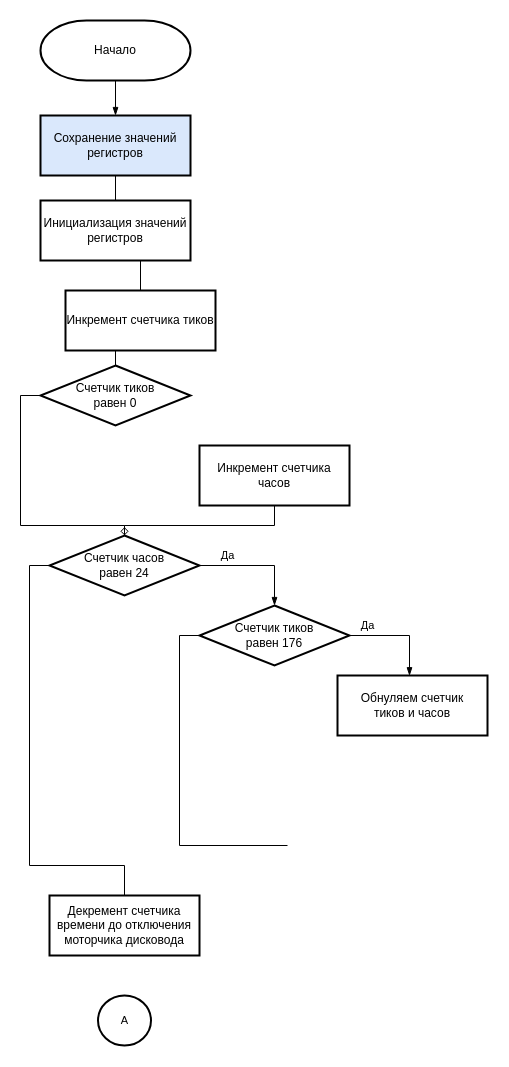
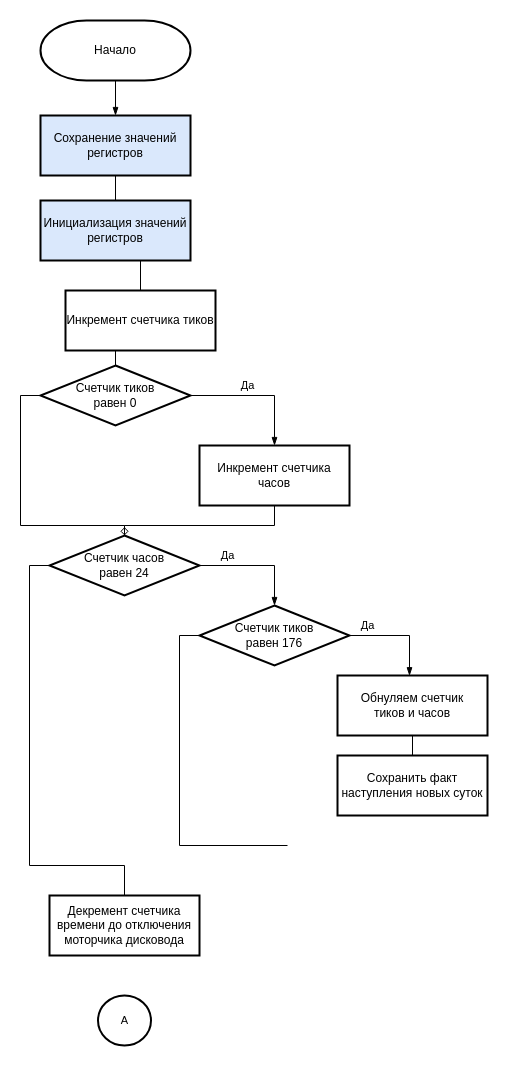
  <mxCell id="0" />
  <mxCell id="1" parent="0" />
  <mxCell id="2" style="edgeStyle=orthogonalEdgeStyle;rounded=0;orthogonalLoop=1;jettySize=auto;html=1;exitX=0.5;exitY=1;exitDx=0;exitDy=0;exitPerimeter=0;entryX=0.5;entryY=0;entryDx=0;entryDy=0;fontSize=11;endArrow=blockThin;endFill=1;" parent="1" source="3" target="5" edge="1"><mxGeometry relative="1" as="geometry" /></mxCell>
  <mxCell id="3" value="Начало" style="strokeWidth=2;html=1;shape=mxgraph.flowchart.terminator;whiteSpace=wrap;" parent="1" vertex="1"><mxGeometry x="40" y="20" width="150" height="60" as="geometry" /></mxCell>
  <mxCell id="4" style="edgeStyle=orthogonalEdgeStyle;rounded=0;orthogonalLoop=1;jettySize=auto;html=1;exitX=0.5;exitY=1;exitDx=0;exitDy=0;entryX=0.5;entryY=0;entryDx=0;entryDy=0;endArrow=none;endFill=0;fontSize=11;" parent="1" source="5" target="7" edge="1"><mxGeometry relative="1" as="geometry" /></mxCell>
  <mxCell id="5" value="Сохранение значений регистров" style="rounded=0;whiteSpace=wrap;html=1;absoluteArcSize=1;arcSize=14;strokeWidth=2;fillColor=#dae8fc;" parent="1" vertex="1"><mxGeometry x="40" y="115" width="150" height="60" as="geometry" /></mxCell>
  <mxCell id="6" style="edgeStyle=orthogonalEdgeStyle;rounded=0;orthogonalLoop=1;jettySize=auto;html=1;exitX=0.5;exitY=1;exitDx=0;exitDy=0;entryX=0.5;entryY=0;entryDx=0;entryDy=0;endArrow=none;endFill=0;fontSize=11;" parent="1" source="7" target="11" edge="1"><mxGeometry relative="1" as="geometry" /></mxCell>
- <mxCell id="7" value="Инициализация значений регистров" style="rounded=0;whiteSpace=wrap;html=1;absoluteArcSize=1;arcSize=14;strokeWidth=2;" parent="1" vertex="1"><mxGeometry x="40" y="200" width="150" height="60" as="geometry" /></mxCell>
+ <mxCell id="7" value="Инициализация значений регистров" style="rounded=0;whiteSpace=wrap;html=1;absoluteArcSize=1;arcSize=14;strokeWidth=2;fillColor=#dae8fc;" parent="1" vertex="1"><mxGeometry x="40" y="200" width="150" height="60" as="geometry" /></mxCell>
+ <mxCell id="8" style="edgeStyle=orthogonalEdgeStyle;rounded=0;orthogonalLoop=1;jettySize=auto;html=1;exitX=0.5;exitY=1;exitDx=0;exitDy=0;entryX=0.5;entryY=0;entryDx=0;entryDy=0;endArrow=none;endFill=0;fontSize=11;" parent="1" source="9" target="23" edge="1"><mxGeometry relative="1" as="geometry" /></mxCell>
  <mxCell id="9" value="Обнуляем счетчик&lt;br&gt;тиков и часов" style="rounded=0;whiteSpace=wrap;html=1;absoluteArcSize=1;arcSize=14;strokeWidth=2;" parent="1" vertex="1"><mxGeometry x="337" y="675" width="150" height="60" as="geometry" /></mxCell>
  <mxCell id="10" style="edgeStyle=orthogonalEdgeStyle;rounded=0;orthogonalLoop=1;jettySize=auto;html=1;exitX=0.5;exitY=1;exitDx=0;exitDy=0;entryX=0.5;entryY=0;entryDx=0;entryDy=0;entryPerimeter=0;endArrow=none;endFill=0;fontSize=11;" parent="1" source="11" target="14" edge="1"><mxGeometry relative="1" as="geometry" /></mxCell>
  <mxCell id="11" value="Инкремент счетчика тиков" style="rounded=0;whiteSpace=wrap;html=1;absoluteArcSize=1;arcSize=14;strokeWidth=2;" parent="1" vertex="1"><mxGeometry x="65" y="290" width="150" height="60" as="geometry" /></mxCell>
  <mxCell id="12" style="edgeStyle=orthogonalEdgeStyle;rounded=0;orthogonalLoop=1;jettySize=auto;html=1;exitX=0;exitY=0.5;exitDx=0;exitDy=0;exitPerimeter=0;entryX=0.5;entryY=0;entryDx=0;entryDy=0;entryPerimeter=0;endArrow=none;endFill=0;fontSize=11;" parent="1" source="14" target="19" edge="1"><mxGeometry relative="1" as="geometry"><Array as="points"><mxPoint x="20" y="395" /><mxPoint x="20" y="525" /><mxPoint x="124" y="525" /></Array></mxGeometry></mxCell>
+ <mxCell id="13" value="Да" style="edgeStyle=orthogonalEdgeStyle;rounded=0;orthogonalLoop=1;jettySize=auto;html=1;exitX=1;exitY=0.5;exitDx=0;exitDy=0;exitPerimeter=0;entryX=0.5;entryY=0;entryDx=0;entryDy=0;endArrow=blockThin;endFill=1;fontSize=11;" parent="1" source="14" target="16" edge="1"><mxGeometry x="-0.148" y="10" relative="1" as="geometry"><mxPoint as="offset" /></mxGeometry></mxCell>
  <mxCell id="14" value="Счетчик тиков&lt;br&gt;равен 0" style="strokeWidth=2;html=1;shape=mxgraph.flowchart.decision;whiteSpace=wrap;rounded=1;" parent="1" vertex="1"><mxGeometry x="40" y="365" width="150" height="60" as="geometry" /></mxCell>
  <mxCell id="15" style="edgeStyle=orthogonalEdgeStyle;rounded=0;orthogonalLoop=1;jettySize=auto;html=1;exitX=0.5;exitY=1;exitDx=0;exitDy=0;entryX=0.5;entryY=0;entryDx=0;entryDy=0;entryPerimeter=0;endArrow=diamond;endFill=0;fontSize=11;" parent="1" source="16" target="19" edge="1"><mxGeometry relative="1" as="geometry"><Array as="points"><mxPoint x="274" y="525" /><mxPoint x="124" y="525" /></Array></mxGeometry></mxCell>
  <mxCell id="16" value="Инкремент счетчика часов" style="rounded=0;whiteSpace=wrap;html=1;absoluteArcSize=1;arcSize=14;strokeWidth=2;" parent="1" vertex="1"><mxGeometry x="199" y="445" width="150" height="60" as="geometry" /></mxCell>
  <mxCell id="17" value="Да" style="edgeStyle=orthogonalEdgeStyle;rounded=0;orthogonalLoop=1;jettySize=auto;html=1;exitX=1;exitY=0.5;exitDx=0;exitDy=0;exitPerimeter=0;entryX=0.5;entryY=0;entryDx=0;entryDy=0;entryPerimeter=0;endArrow=blockThin;endFill=1;fontSize=11;" parent="1" source="19" target="22" edge="1"><mxGeometry x="-0.513" y="10" relative="1" as="geometry"><mxPoint as="offset" /></mxGeometry></mxCell>
  <mxCell id="18" style="edgeStyle=orthogonalEdgeStyle;rounded=0;orthogonalLoop=1;jettySize=auto;html=1;exitX=0;exitY=0.5;exitDx=0;exitDy=0;exitPerimeter=0;entryX=0.5;entryY=0;entryDx=0;entryDy=0;endArrow=none;endFill=0;fontSize=11;" parent="1" source="19" target="24" edge="1"><mxGeometry relative="1" as="geometry"><Array as="points"><mxPoint x="29" y="565" /><mxPoint x="29" y="865" /><mxPoint x="124" y="865" /></Array></mxGeometry></mxCell>
  <mxCell id="19" value="Счетчик часов &lt;br&gt;равен 24" style="strokeWidth=2;html=1;shape=mxgraph.flowchart.decision;whiteSpace=wrap;rounded=1;" parent="1" vertex="1"><mxGeometry x="49" y="535" width="150" height="60" as="geometry" /></mxCell>
  <mxCell id="20" value="Да" style="edgeStyle=orthogonalEdgeStyle;rounded=0;orthogonalLoop=1;jettySize=auto;html=1;exitX=1;exitY=0.5;exitDx=0;exitDy=0;exitPerimeter=0;entryX=0.48;entryY=0.004;entryDx=0;entryDy=0;entryPerimeter=0;endArrow=blockThin;endFill=1;fontSize=11;" parent="1" source="22" target="9" edge="1"><mxGeometry x="-0.641" y="10" relative="1" as="geometry"><mxPoint as="offset" /></mxGeometry></mxCell>
  <mxCell id="21" style="edgeStyle=orthogonalEdgeStyle;rounded=0;orthogonalLoop=1;jettySize=auto;html=1;exitX=0;exitY=0.5;exitDx=0;exitDy=0;exitPerimeter=0;endArrow=none;endFill=0;fontSize=11;" parent="1" source="22" edge="1"><mxGeometry relative="1" as="geometry"><mxPoint x="287" y="845" as="targetPoint" /><Array as="points"><mxPoint x="179" y="635" /><mxPoint x="179" y="845" /></Array></mxGeometry></mxCell>
  <mxCell id="22" value="Счетчик тиков &lt;br&gt;равен 176" style="strokeWidth=2;html=1;shape=mxgraph.flowchart.decision;whiteSpace=wrap;rounded=1;" parent="1" vertex="1"><mxGeometry x="199" y="605" width="150" height="60" as="geometry" /></mxCell>
+ <mxCell id="23" value="Сохранить факт наступления новых суток" style="rounded=0;whiteSpace=wrap;html=1;absoluteArcSize=1;arcSize=14;strokeWidth=2;" parent="1" vertex="1"><mxGeometry x="337" y="755" width="150" height="60" as="geometry" /></mxCell>
  <mxCell id="24" value="Декремент счетчика времени до отключения моторчика дисковода" style="rounded=0;whiteSpace=wrap;html=1;absoluteArcSize=1;arcSize=14;strokeWidth=2;" parent="1" vertex="1"><mxGeometry x="49" y="895" width="150" height="60" as="geometry" /></mxCell>
  <mxCell id="25" value="A" style="strokeWidth=2;html=1;shape=mxgraph.flowchart.start_2;whiteSpace=wrap;rounded=1;fontSize=11;" parent="1" vertex="1"><mxGeometry x="97.5" y="995" width="53" height="50" as="geometry" /></mxCell>
